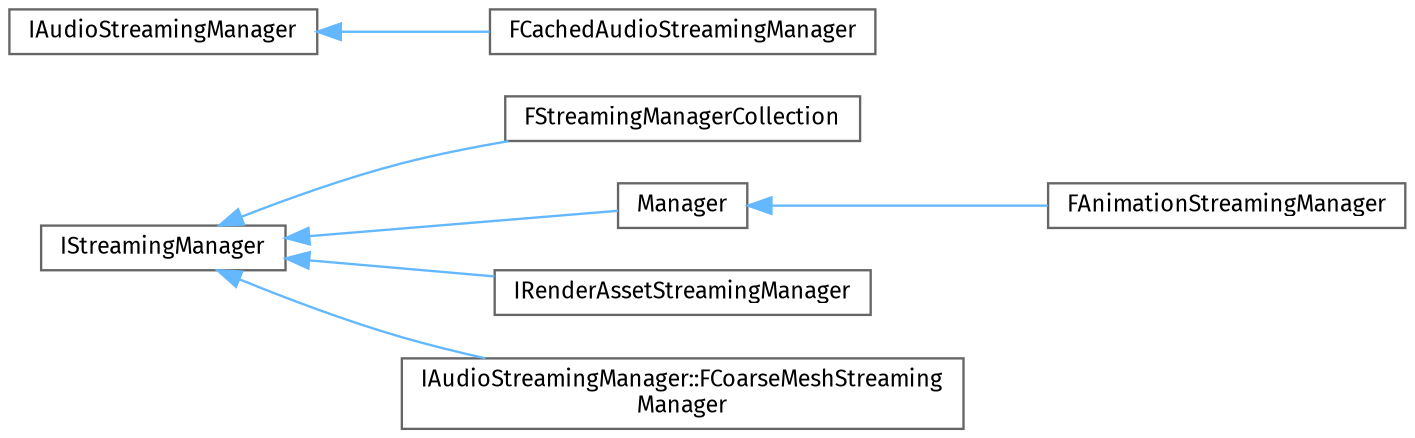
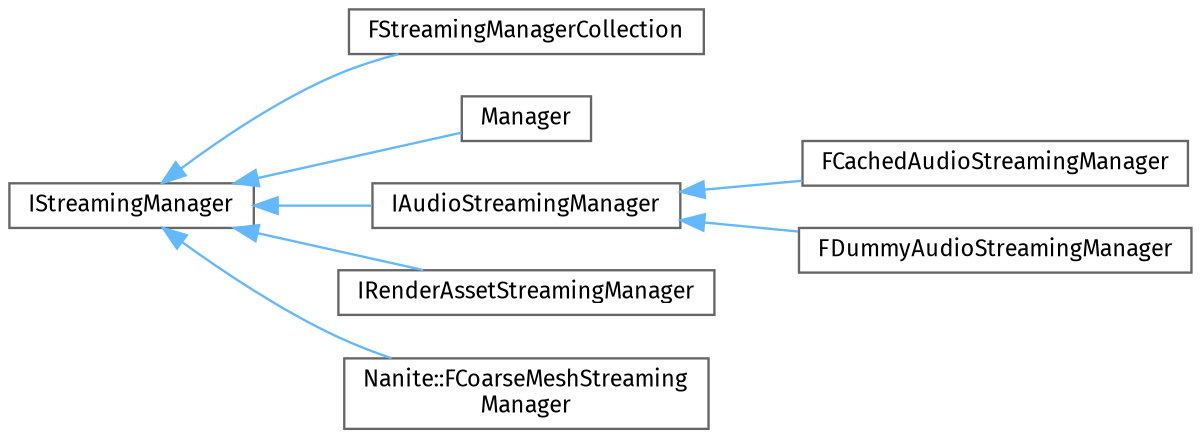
  digraph {
    fontname="Fira Sans"
    rankdir=LR
    node [color=grey40 fillcolor=white fontname="Fira Sans" fontsize=10 shape=box style=filled]
    edge [color=steelblue1 dir=back fontname="Fira Sans" fontsize=10 labelfontname=Helvetica labelfontsize=10 style=solid]
    n1 [height=0.2 label=IStreamingManager width=0.4]
    n2 [height=0.2 label=FStreamingManagerCollection width=0.4]
    n3 [height=0.2 label=Manager width=0.4]
    n4 [height=0.2 label=IAudioStreamingManager width=0.4]
    n5 [height=0.2 label=IRenderAssetStreamingManager width=0.4]
-   n6 [height=0.2 label="IAudioStreamingManager::FCoarseMeshStreaming\lManager" width=0.4]
-   n7 [height=0.2 label=FAnimationStreamingManager width=0.4]
+   n6 [height=0.2 label="Nanite::FCoarseMeshStreaming\lManager" width=0.4]
    n8 [height=0.2 label=FCachedAudioStreamingManager width=0.4]
+   n9 [height=0.2 label=FDummyAudioStreamingManager width=0.4]
    n1 -> n2
    n1 -> n3
+   n1 -> n4
    n1 -> n5
    n1 -> n6
-   n3 -> n7
    n4 -> n8
+   n4 -> n9
  }
